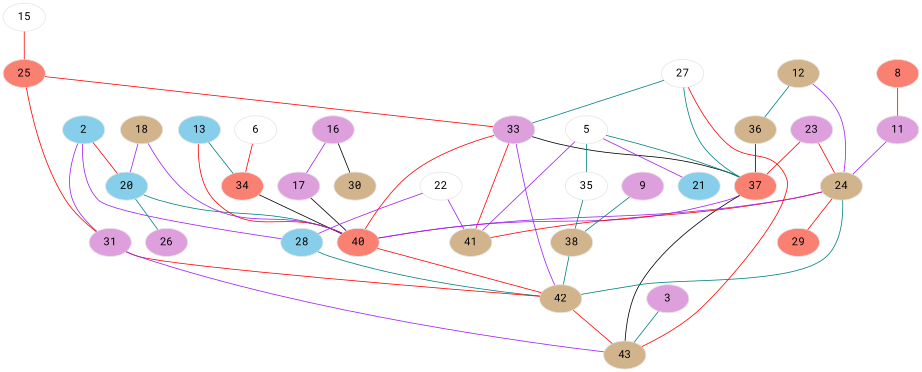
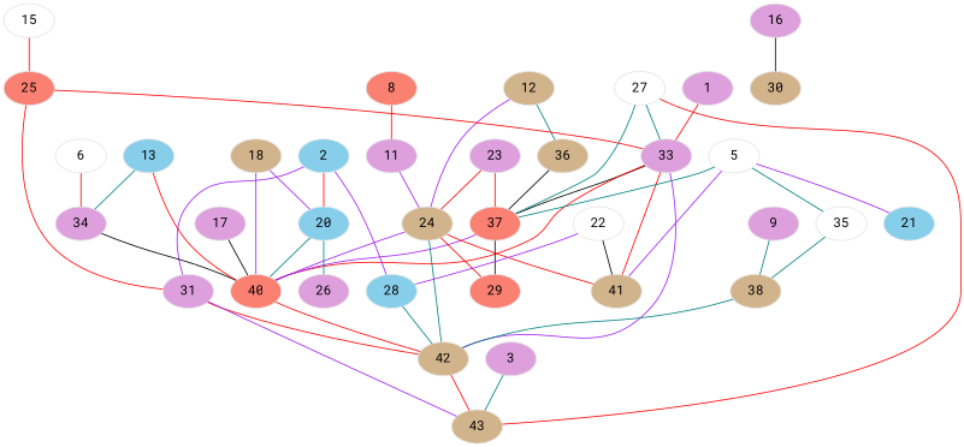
  graph {
    fontname="Roboto Mono"
    node [color=gray90 fillcolor=plum fontname="Roboto Mono" style=filled]
    edge [color=red fontname="Roboto Mono" weight=1.0]
+   1
    33
    37 [fillcolor=salmon]
    41 [fillcolor=tan]
    40 [fillcolor=salmon]
    42 [fillcolor=tan]
    2 [fillcolor=skyblue]
    20 [fillcolor=skyblue]
    28 [fillcolor=skyblue]
    31
    26
    43 [fillcolor=tan]
    3
    5 [fillcolor=white]
    21 [fillcolor=skyblue]
    35 [fillcolor=white]
    38 [fillcolor=tan]
    6 [fillcolor=white]
-   34 [fillcolor=salmon]
+   34
    8 [fillcolor=salmon]
    11
    24 [fillcolor=tan]
    9
    29 [fillcolor=salmon]
    12 [fillcolor=tan]
    36 [fillcolor=tan]
    13 [fillcolor=skyblue]
    15 [fillcolor=white]
    25 [fillcolor=salmon]
    16
    17
    30 [fillcolor=tan]
    18 [fillcolor=tan]
    22 [fillcolor=white]
    23
    27 [fillcolor=white]
+   1 -- 33
    33 -- 37 [color=black]
    33 -- 41
    33 -- 40
    33 -- 42 [color=purple weight=2.0]
    37 -- 40 [color=purple]
-   37 -- 43 [color=black]
+   37 -- 29 [color=black]
    40 -- 42 [weight=2.0]
    42 -- 43
    2 -- 20
    2 -- 28 [color=purple]
    2 -- 31 [color=purple]
    20 -- 40 [color=teal weight=2.0]
    20 -- 26 [color=teal]
    28 -- 42 [color=teal]
    31 -- 42 [weight=3.0]
    31 -- 43 [color=purple]
    3 -- 43 [color=teal]
    5 -- 37 [color=teal]
    5 -- 41 [color=purple weight=2.0]
    5 -- 21 [color=purple]
    5 -- 35 [color=teal]
    35 -- 38 [color=teal]
    38 -- 42 [color=teal weight=2.0]
    6 -- 34
    34 -- 40 [color=black]
    8 -- 11
    11 -- 24 [color=purple weight=2.0]
    24 -- 41 [weight=2.0]
    24 -- 40 [color=purple]
    24 -- 42 [color=teal weight=5.0]
    24 -- 29
    9 -- 38 [color=teal]
    12 -- 24 [color=purple]
    12 -- 36 [color=teal]
    36 -- 37 [color=black]
    13 -- 40
    13 -- 34 [color=teal]
    15 -- 25
    25 -- 33
    25 -- 31 [weight=2.0]
-   16 -- 17 [color=purple]
    16 -- 30 [color=black]
    17 -- 40 [color=black]
    18 -- 40 [color=purple]
    18 -- 20 [color=purple]
-   22 -- 41 [color=purple]
+   22 -- 41 [color=black]
    22 -- 28 [color=purple]
    23 -- 37 [weight=2.0]
    23 -- 24
    27 -- 33 [color=teal]
    27 -- 37 [color=teal]
    27 -- 43
  }
